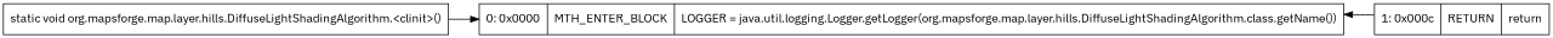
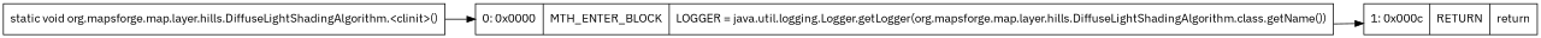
  digraph {
    rankdir=LR
    fontname="IBM Plex Sans"
    node [shape=record fontname="IBM Plex Sans"]
    edge [fontname="IBM Plex Sans"]
    n1 [label="{0\:\ 0x0000|MTH_ENTER_BLOCK\l|LOGGER = java.util.logging.Logger.getLogger(org.mapsforge.map.layer.hills.DiffuseLightShadingAlgorithm.class.getName())\l}"]
    n2 [label="{1\:\ 0x000c|RETURN\l|return\l}"]
    n3 [label="{static void org.mapsforge.map.layer.hills.DiffuseLightShadingAlgorithm.\<clinit\>() }"]
-   n2 -> n1
+   n1 -> n2
    n3 -> n1
  }
